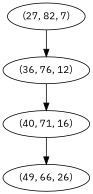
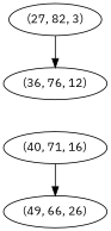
  digraph {
    fontname="IBM Plex Sans"
    node [fontname="IBM Plex Sans"]
    edge [fontname="IBM Plex Sans"]
-   "(27, 82, 7)"
+   "(27, 82, 7)" [label="(27, 82, 3)"]
    "(36, 76, 12)"
    "(40, 71, 16)"
    n4 [label="(49, 66, 26)"]
    "(27, 82, 7)" -> "(36, 76, 12)"
-   "(36, 76, 12)" -> "(40, 71, 16)"
    "(40, 71, 16)" -> n4
  }
